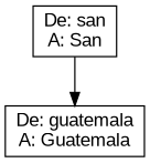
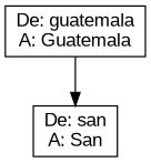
  digraph {
    node [fontname=Arial shape=record]
    n1 [label="De: guatemala\lA: Guatemala"]
    n2 [label="De: san\lA: San"]
-   n2 -> n1
+   n1 -> n2
  }
